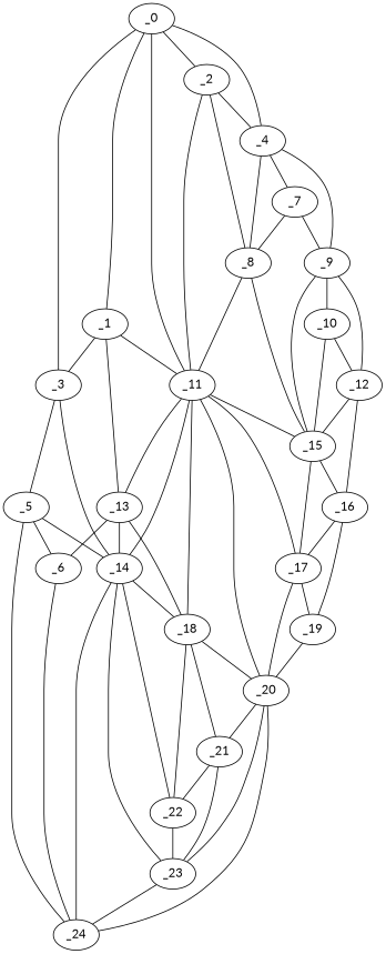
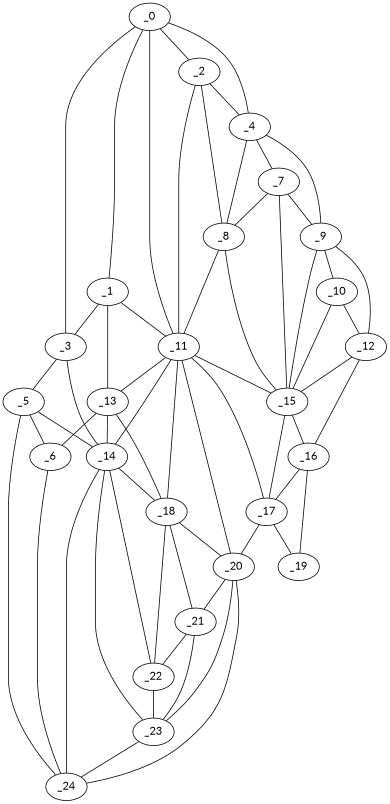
  graph {
    fontname=Lato
    node [fontname=Lato x=50 y=18]
    edge [fontname=Lato valence=2]
    _0 [x=31 y=36]
    _1 [x=33 y=55]
    _2 [x=35 y=31]
    _3 [x=36 y=84]
    _4 [x=37 y=22]
    _11 [y=45]
    _13 [x=57 y=59]
    _8 [x=42 y=28]
    _14 [x=57 y=64]
    _5 [x=40 y=114]
    _7 [x=42]
    _9 [x=45 y=12]
    _15 [x=62]
    _17 [x=72]
    _18 [x=80 y=54]
    _20 [x=86 y=32]
    _6 [x=40 y=122]
    _24 [x=100 y=75]
    _22 [x=90 y=61]
    _23 [x=97 y=70]
    _10 [y=9]
    _12 [x=55 y=4]
    _16 [x=63 y=3]
    _19 [x=84 y=27]
    _21 [x=86 y=48]
    _0 -- _1
    _0 -- _2
    _0 -- _3 [valence=1]
    _0 -- _4 [valence=1]
    _0 -- _11 [valence=1]
    _1 -- _3
    _1 -- _11
    _1 -- _13 [valence=1]
    _2 -- _4
    _2 -- _11
    _2 -- _8
    _3 -- _14
    _3 -- _5
    _4 -- _8
    _4 -- _7
    _4 -- _9 [valence=1]
    _11 -- _13
    _11 -- _14
    _11 -- _15 [valence=1]
    _11 -- _17
    _11 -- _18
    _11 -- _20 [valence=1]
    _13 -- _14
    _13 -- _18 [valence=1]
    _13 -- _6 [valence=1]
    _8 -- _11
    _8 -- _15 [valence=1]
    _14 -- _18
    _14 -- _24
    _14 -- _22 [valence=1]
    _14 -- _23 [valence=1]
    _5 -- _14
    _5 -- _6
    _5 -- _24
    _7 -- _8
    _7 -- _9
+   _7 -- _15
    _9 -- _15 [valence=1]
    _9 -- _10
    _9 -- _12 [valence=1]
    _15 -- _17
    _15 -- _16
    _17 -- _20
    _17 -- _19
    _18 -- _20
    _18 -- _22
    _18 -- _21 [valence=1]
    _20 -- _24 [valence=1]
    _20 -- _23
    _20 -- _21
    _6 -- _24 [valence=1]
    _22 -- _23
    _23 -- _24
    _10 -- _15
    _10 -- _12 [valence=1]
    _12 -- _15 [valence=1]
    _12 -- _16 [valence=1]
    _16 -- _17 [valence=1]
    _16 -- _19 [valence=1]
-   _19 -- _20 [valence=1]
    _21 -- _22 [valence=1]
    _21 -- _23
  }
